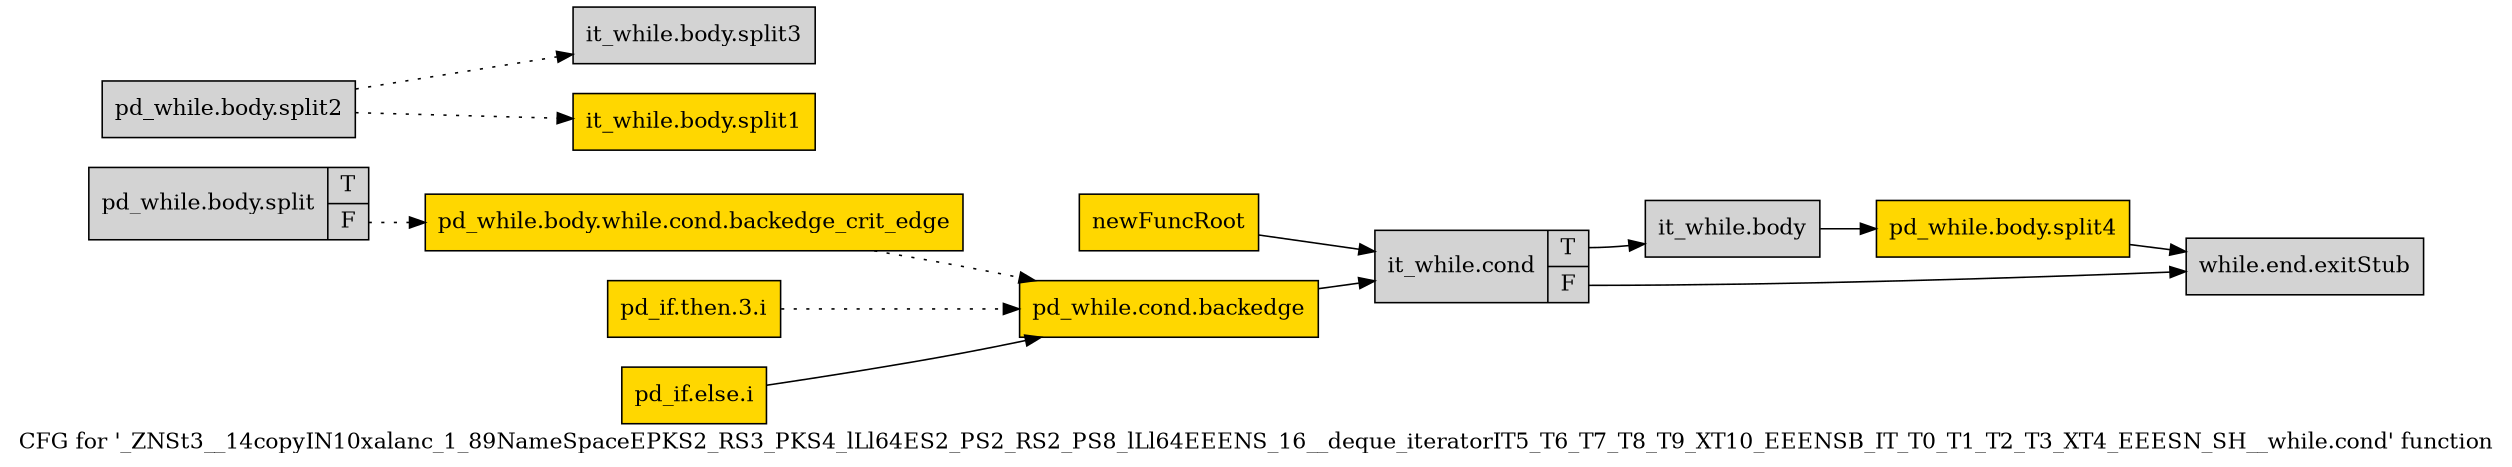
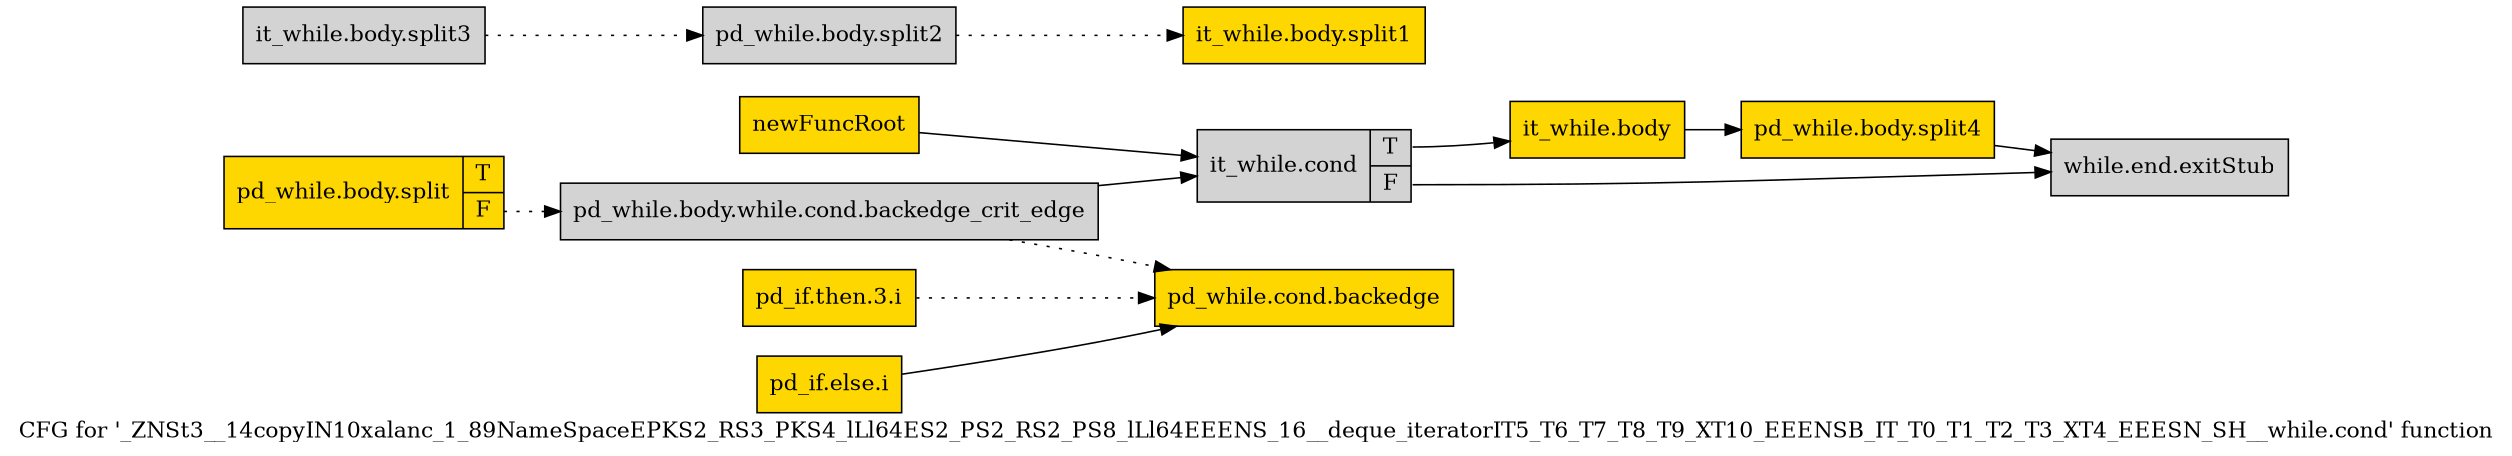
  digraph {
    label="CFG for '_ZNSt3__14copyIN10xalanc_1_89NameSpaceEPKS2_RS3_PKS4_lLl64ES2_PS2_RS2_PS8_lLl64EEENS_16__deque_iteratorIT5_T6_T7_T8_T9_XT10_EEENSB_IT_T0_T1_T2_T3_XT4_EEESN_SH__while.cond' function"
    rankdir=LR
    node [fillcolor=lightgrey shape=record style=filled]
    edge [style=solid]
    n1 [fillcolor=gold label="{newFuncRoot}"]
    n2 [label="{it_while.cond|{<s0>T|<s1>F}}"]
    n3 [label="{while.end.exitStub}"]
-   n4 [label="{it_while.body}"]
+   n4 [fillcolor=gold label="{it_while.body}"]
    n5 [fillcolor=gold label="{pd_while.body.split4}"]
    n6 [label="{it_while.body.split3}"]
    n7 [label="{pd_while.body.split2}"]
    n8 [fillcolor=gold label="{it_while.body.split1}"]
-   n9 [label="{pd_while.body.split|{<s0>T|<s1>F}}"]
-   n10 [fillcolor=gold label="{pd_while.body.while.cond.backedge_crit_edge}"]
+   n9 [fillcolor=gold label="{pd_while.body.split|{<s0>T|<s1>F}}"]
+   n10 [label="{pd_while.body.while.cond.backedge_crit_edge}"]
    n11 [fillcolor=gold label="{pd_while.cond.backedge}"]
    n12 [fillcolor=gold label="{pd_if.then.3.i}"]
    n13 [fillcolor=gold label="{pd_if.else.i}"]
    n1 -> n2
    n2 -> n3 [tailport=s1]
    n2 -> n4 [tailport=s0]
    n4 -> n5
    n5 -> n3
-   n7 -> n6 [style=dotted]
+   n6 -> n7 [style=dotted]
    n7 -> n8 [style=dotted]
    n9 -> n10 [style=dotted tailport=s1]
    n10 -> n11 [style=dotted]
-   n11 -> n2
+   n10 -> n2
    n12 -> n11 [style=dotted]
    n13 -> n11
  }
